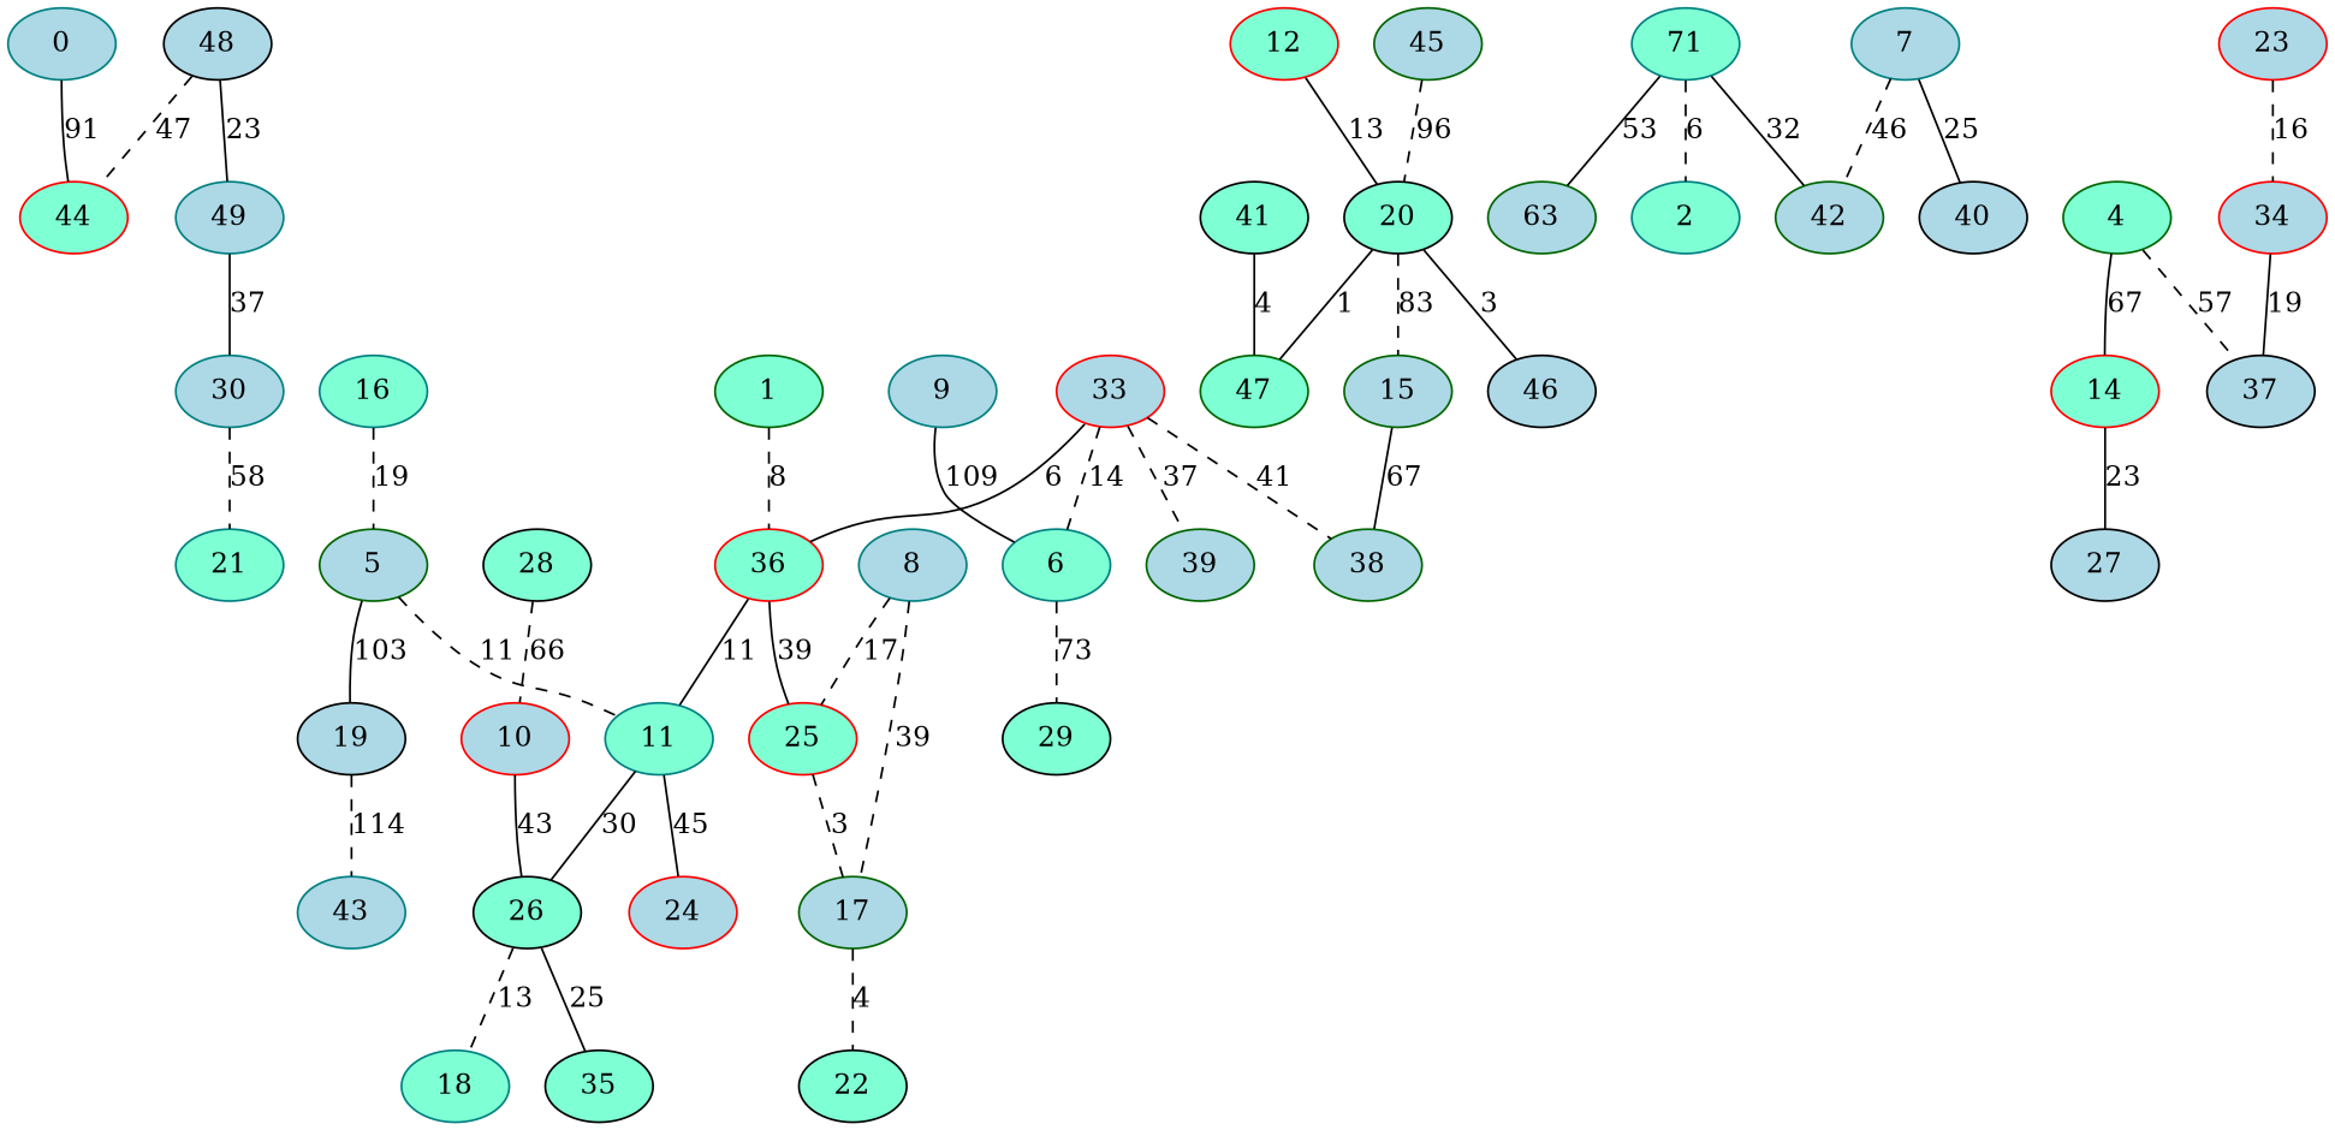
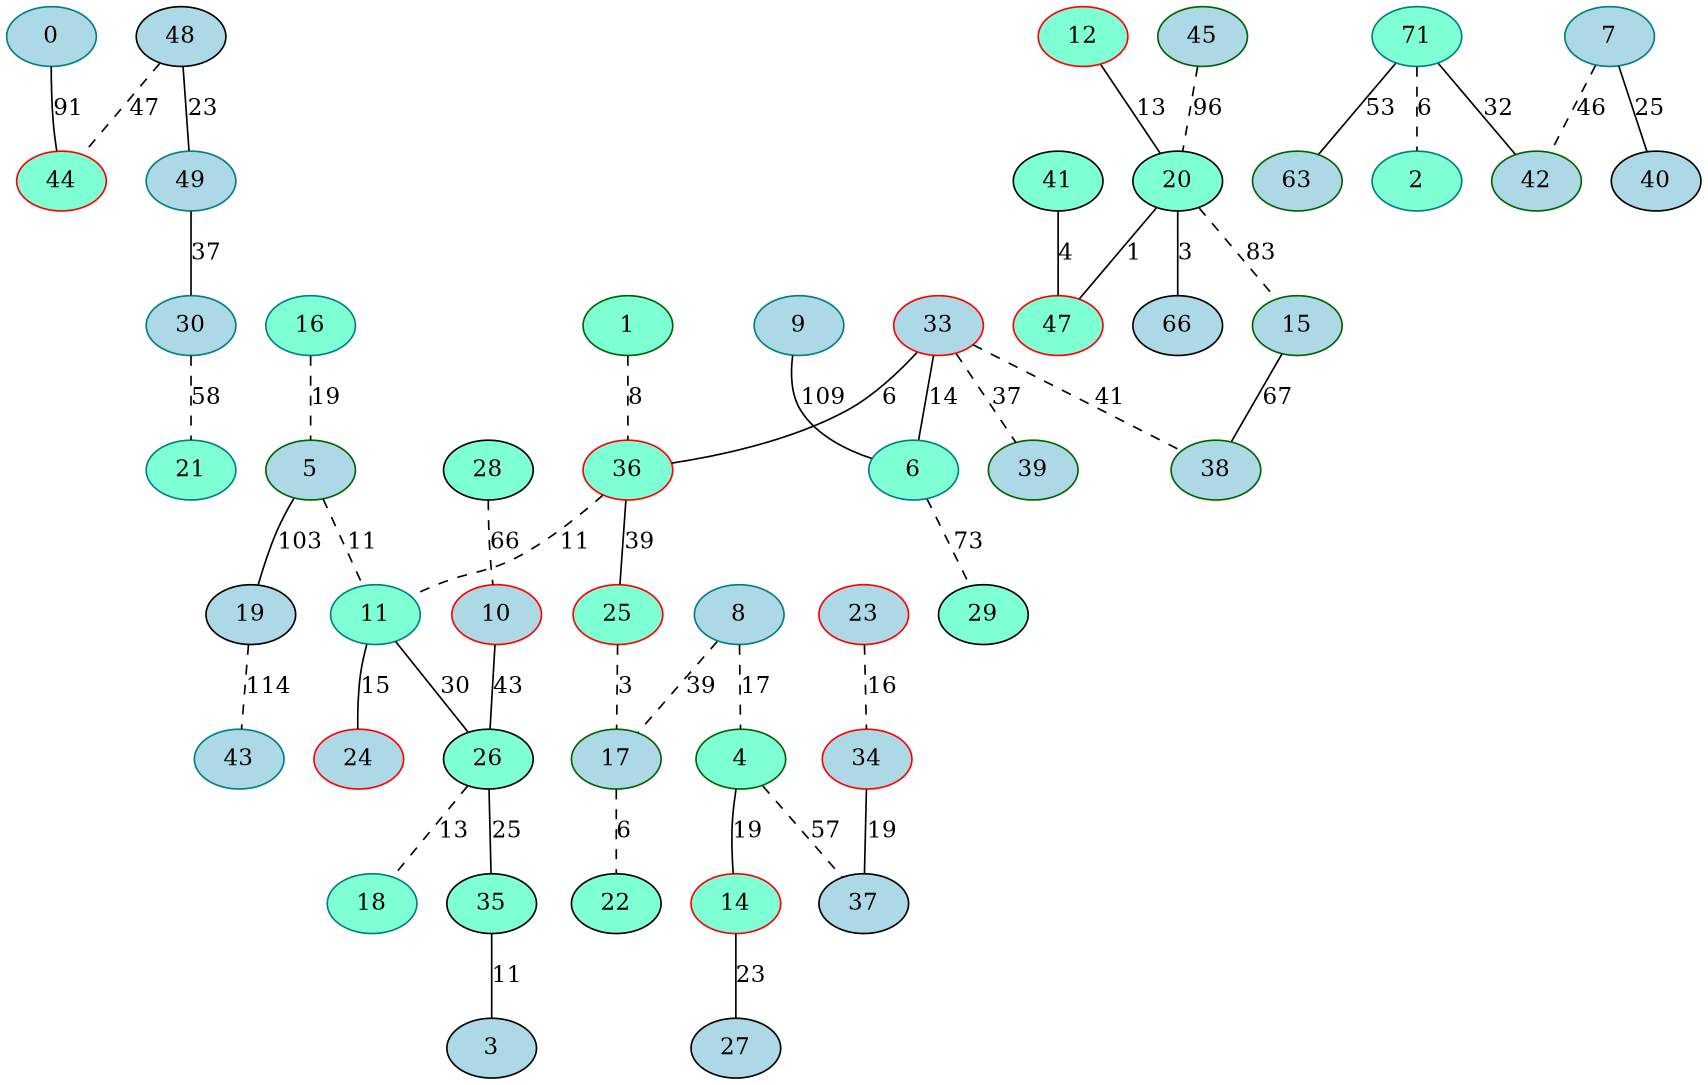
  strict graph {
    node [color=teal fillcolor=lightblue style=filled]
    edge [style=solid]
    44 [color=red fillcolor=aquamarine]
    0
    1 [color=darkgreen fillcolor=aquamarine]
    36 [color=red fillcolor=aquamarine]
    11 [fillcolor=aquamarine]
    25 [color=red fillcolor=aquamarine]
    2 [fillcolor=aquamarine]
    4 [color=darkgreen fillcolor=aquamarine]
    14 [color=red fillcolor=aquamarine]
    37 [color=black]
    27 [color=black]
    5 [color=darkgreen]
    19 [color=black]
    26 [color=black fillcolor=aquamarine]
    24 [color=red]
    43
    6 [fillcolor=aquamarine]
    29 [color=black fillcolor=aquamarine]
    40 [color=black]
    7
    42 [color=darkgreen]
    8
    17 [color=darkgreen]
    22 [color=black fillcolor=aquamarine]
    9
    10 [color=red]
    18 [fillcolor=aquamarine]
    35 [color=black fillcolor=aquamarine]
    12 [color=red fillcolor=aquamarine]
    20 [color=black fillcolor=aquamarine]
    15 [color=darkgreen]
-   46 [color=black]
-   47 [color=darkgreen fillcolor=aquamarine]
+   46 [color=black label=66]
+   47 [color=red fillcolor=aquamarine]
    38 [color=darkgreen]
    16 [fillcolor=aquamarine]
    23 [color=red]
    34 [color=red]
+   3 [color=black]
    28 [color=black fillcolor=aquamarine]
    21 [fillcolor=aquamarine]
    30
    n42 [fillcolor=aquamarine label=71]
    n43 [color=darkgreen label=63]
    49
    33 [color=red]
    39 [color=darkgreen]
    41 [color=black fillcolor=aquamarine]
    45 [color=darkgreen]
    48 [color=black]
    0 -- 44 [label=91]
    1 -- 36 [label=8 style=dashed]
-   36 -- 11 [label=11]
+   36 -- 11 [label=11 style=dashed]
    36 -- 25 [label=39]
    11 -- 26 [label=30]
-   11 -- 24 [label=45]
+   11 -- 24 [label=15]
    25 -- 17 [label=3 style=dashed]
-   4 -- 14 [label=67]
+   4 -- 14 [label=19]
    4 -- 37 [label=57 style=dashed]
    14 -- 27 [label=23]
    5 -- 11 [label=11 style=dashed]
    5 -- 19 [label=103]
    19 -- 43 [label=114 style=dashed]
    26 -- 18 [label=13 style=dashed]
    26 -- 35 [label=25]
    6 -- 29 [label=73 style=dashed]
    7 -- 40 [label=25]
    7 -- 42 [label=46 style=dashed]
-   8 -- 25 [label=17 style=dashed]
+   8 -- 4 [label=17 style=dashed]
    8 -- 17 [label=39 style=dashed]
-   17 -- 22 [label=4 style=dashed]
+   17 -- 22 [label=6 style=dashed]
    9 -- 6 [label=109]
    10 -- 26 [label=43]
+   35 -- 3 [label=11]
    12 -- 20 [label=13]
    20 -- 15 [label=83 style=dashed]
    20 -- 46 [label=3]
    20 -- 47 [label=1]
    15 -- 38 [label=67]
    16 -- 5 [label=19 style=dashed]
    23 -- 34 [label=16 style=dashed]
    34 -- 37 [label=19]
    28 -- 10 [label=66 style=dashed]
    30 -- 21 [label=58 style=dashed]
    n42 -- 2 [label=6 style=dashed]
    n42 -- 42 [label=32]
    n42 -- n43 [label=53]
    49 -- 30 [label=37]
    33 -- 36 [label=6]
-   33 -- 6 [label=14 style=dashed]
+   33 -- 6 [label=14]
    33 -- 38 [label=41 style=dashed]
    33 -- 39 [label=37 style=dashed]
    41 -- 47 [label=4]
    45 -- 20 [label=96 style=dashed]
    48 -- 44 [label=47 style=dashed]
    48 -- 49 [label=23]
  }
